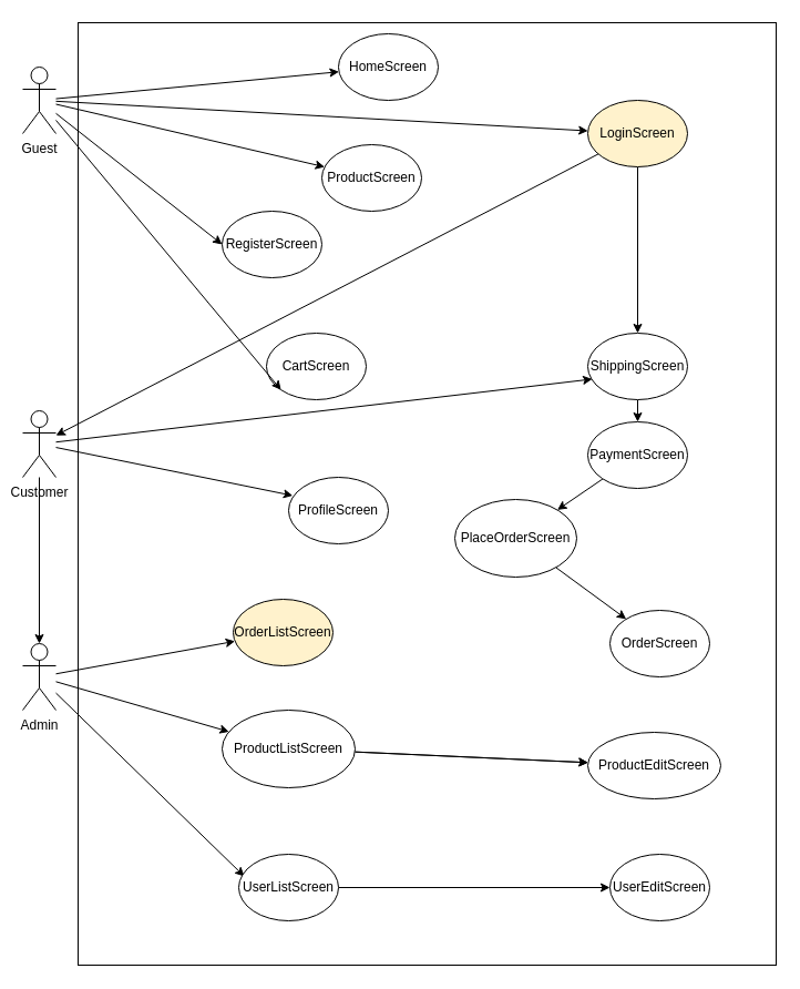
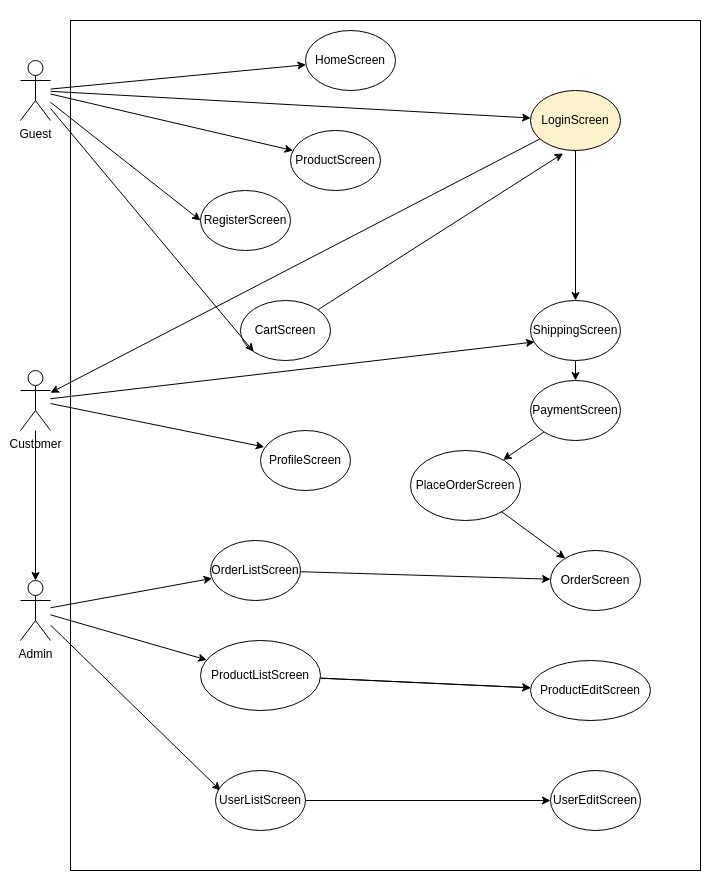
  <mxCell id="0" />
  <mxCell id="1" parent="0" />
  <mxCell id="2" value="" style="rounded=0;whiteSpace=wrap;html=1;" vertex="1" parent="1"><mxGeometry x="70" width="630" height="850" as="geometry" y="20" /></mxCell>
  <mxCell id="3" value="" style="edgeStyle=none;html=1;" edge="1" parent="1" source="6" target="30"><mxGeometry relative="1" as="geometry" /></mxCell>
  <mxCell id="4" style="edgeStyle=none;html=1;entryX=0.045;entryY=0.691;entryDx=0;entryDy=0;entryPerimeter=0;" edge="1" parent="1" source="6" target="20"><mxGeometry relative="1" as="geometry" /></mxCell>
  <mxCell id="5" style="edgeStyle=none;html=1;entryX=0.042;entryY=0.275;entryDx=0;entryDy=0;entryPerimeter=0;" edge="1" parent="1" source="6" target="32"><mxGeometry relative="1" as="geometry" /></mxCell>
  <mxCell id="6" value="Customer" style="shape=umlActor;verticalLabelPosition=bottom;verticalAlign=top;html=1;outlineConnect=0;" vertex="1" parent="1"><mxGeometry x="20" y="370" width="30" height="60" as="geometry" /></mxCell>
  <mxCell id="7" value="HomeScreen" style="ellipse;whiteSpace=wrap;html=1;" vertex="1" parent="1"><mxGeometry x="305" y="30" width="90" height="60" as="geometry" /></mxCell>
+ <mxCell id="8" style="edgeStyle=none;html=1;entryX=0.362;entryY=1.048;entryDx=0;entryDy=0;entryPerimeter=0;" edge="1" parent="1" source="9" target="12"><mxGeometry relative="1" as="geometry" /></mxCell>
  <mxCell id="9" value="CartScreen" style="ellipse;whiteSpace=wrap;html=1;" vertex="1" parent="1"><mxGeometry x="240" y="300" width="90" height="60" as="geometry" /></mxCell>
  <mxCell id="10" style="edgeStyle=none;html=1;entryX=0.5;entryY=0;entryDx=0;entryDy=0;" edge="1" parent="1" source="12" target="20"><mxGeometry relative="1" as="geometry" /></mxCell>
  <mxCell id="11" style="edgeStyle=none;html=1;" edge="1" parent="1" source="12" target="6"><mxGeometry relative="1" as="geometry" /></mxCell>
  <mxCell id="12" value="LoginScreen" style="ellipse;whiteSpace=wrap;html=1;fillColor=#fff2cc;" vertex="1" parent="1"><mxGeometry x="530" y="90" width="90" height="60" as="geometry" /></mxCell>
  <mxCell id="13" value="OrderScreen" style="ellipse;whiteSpace=wrap;html=1;" vertex="1" parent="1"><mxGeometry x="550" y="550" width="90" height="60" as="geometry" /></mxCell>
  <mxCell id="14" style="edgeStyle=none;html=1;" edge="1" parent="1" source="15" target="17"><mxGeometry relative="1" as="geometry" /></mxCell>
  <mxCell id="15" value="PaymentScreen" style="ellipse;whiteSpace=wrap;html=1;" vertex="1" parent="1"><mxGeometry x="530" y="380" width="90" height="60" as="geometry" /></mxCell>
  <mxCell id="16" style="edgeStyle=none;html=1;" edge="1" parent="1" source="17" target="13"><mxGeometry relative="1" as="geometry" /></mxCell>
  <mxCell id="17" value="PlaceOrderScreen" style="ellipse;whiteSpace=wrap;html=1;" vertex="1" parent="1"><mxGeometry x="410" y="450" width="110" height="70" as="geometry" /></mxCell>
  <mxCell id="18" value="ProductScreen" style="ellipse;whiteSpace=wrap;html=1;" vertex="1" parent="1"><mxGeometry x="290" y="130" width="90" height="60" as="geometry" /></mxCell>
  <mxCell id="19" style="edgeStyle=none;html=1;entryX=0.5;entryY=0;entryDx=0;entryDy=0;" edge="1" parent="1" source="20" target="15"><mxGeometry relative="1" as="geometry" /></mxCell>
  <mxCell id="20" value="ShippingScreen" style="ellipse;whiteSpace=wrap;html=1;" vertex="1" parent="1"><mxGeometry x="530" y="300" width="90" height="60" as="geometry" /></mxCell>
  <mxCell id="21" style="edgeStyle=none;html=1;" edge="1" parent="1" source="26" target="7"><mxGeometry relative="1" as="geometry" /></mxCell>
  <mxCell id="22" style="edgeStyle=none;html=1;" edge="1" parent="1" source="26" target="18"><mxGeometry relative="1" as="geometry" /></mxCell>
  <mxCell id="23" style="edgeStyle=none;html=1;entryX=0;entryY=1;entryDx=0;entryDy=0;" edge="1" parent="1" source="26" target="9"><mxGeometry relative="1" as="geometry" /></mxCell>
  <mxCell id="24" style="edgeStyle=none;html=1;" edge="1" parent="1" source="26" target="12"><mxGeometry relative="1" as="geometry" /></mxCell>
  <mxCell id="25" style="edgeStyle=none;html=1;entryX=0;entryY=0.5;entryDx=0;entryDy=0;" edge="1" parent="1" source="26" target="31"><mxGeometry relative="1" as="geometry" /></mxCell>
  <mxCell id="26" value="Guest" style="shape=umlActor;verticalLabelPosition=bottom;verticalAlign=top;html=1;outlineConnect=0;" vertex="1" parent="1"><mxGeometry x="20" y="60" width="30" height="60" as="geometry" /></mxCell>
  <mxCell id="27" style="edgeStyle=none;html=1;" edge="1" parent="1" source="30" target="34"><mxGeometry relative="1" as="geometry" /></mxCell>
  <mxCell id="28" style="edgeStyle=none;html=1;" edge="1" parent="1" source="30" target="37"><mxGeometry relative="1" as="geometry" /></mxCell>
  <mxCell id="29" style="edgeStyle=none;html=1;entryX=0.056;entryY=0.333;entryDx=0;entryDy=0;entryPerimeter=0;" edge="1" parent="1" source="30" target="39"><mxGeometry relative="1" as="geometry" /></mxCell>
  <mxCell id="30" value="Admin" style="shape=umlActor;verticalLabelPosition=bottom;verticalAlign=top;html=1;outlineConnect=0;" vertex="1" parent="1"><mxGeometry x="20" y="580" width="30" height="60" as="geometry" /></mxCell>
  <mxCell id="31" value="RegisterScreen" style="ellipse;whiteSpace=wrap;html=1;" vertex="1" parent="1"><mxGeometry x="200" y="190" width="90" height="60" as="geometry" /></mxCell>
  <mxCell id="32" value="ProfileScreen" style="ellipse;whiteSpace=wrap;html=1;" vertex="1" parent="1"><mxGeometry x="260" y="430" width="90" height="60" as="geometry" /></mxCell>
- <mxCell id="34" value="OrderListScreen" style="ellipse;whiteSpace=wrap;html=1;fillColor=#fff2cc;" vertex="1" parent="1"><mxGeometry x="210" y="540" width="90" height="60" as="geometry" /></mxCell>
+ <mxCell id="33" style="edgeStyle=none;html=1;" edge="1" parent="1" source="34" target="13"><mxGeometry relative="1" as="geometry" /></mxCell>
+ <mxCell id="34" value="OrderListScreen" style="ellipse;whiteSpace=wrap;html=1;" vertex="1" parent="1"><mxGeometry x="210" y="540" width="90" height="60" as="geometry" /></mxCell>
  <mxCell id="35" style="edgeStyle=none;html=1;" edge="1" parent="1" source="37" target="40"><mxGeometry relative="1" as="geometry" /></mxCell>
  <mxCell id="36" value="" style="edgeStyle=none;html=1;" edge="1" parent="1" source="37" target="40"><mxGeometry relative="1" as="geometry" /></mxCell>
  <mxCell id="37" value="ProductListScreen" style="ellipse;whiteSpace=wrap;html=1;" vertex="1" parent="1"><mxGeometry x="200" y="640" width="120" height="70" as="geometry" /></mxCell>
  <mxCell id="38" style="edgeStyle=none;html=1;entryX=0;entryY=0.5;entryDx=0;entryDy=0;" edge="1" parent="1" source="39" target="41"><mxGeometry relative="1" as="geometry" /></mxCell>
  <mxCell id="39" value="UserListScreen" style="ellipse;whiteSpace=wrap;html=1;" vertex="1" parent="1"><mxGeometry x="215" y="770" width="90" height="60" as="geometry" /></mxCell>
  <mxCell id="40" value="ProductEditScreen" style="ellipse;whiteSpace=wrap;html=1;" vertex="1" parent="1"><mxGeometry x="530" y="660" width="120" height="60" as="geometry" /></mxCell>
  <mxCell id="41" value="UserEditScreen" style="ellipse;whiteSpace=wrap;html=1;" vertex="1" parent="1"><mxGeometry x="550" y="770" width="90" height="60" as="geometry" /></mxCell>
